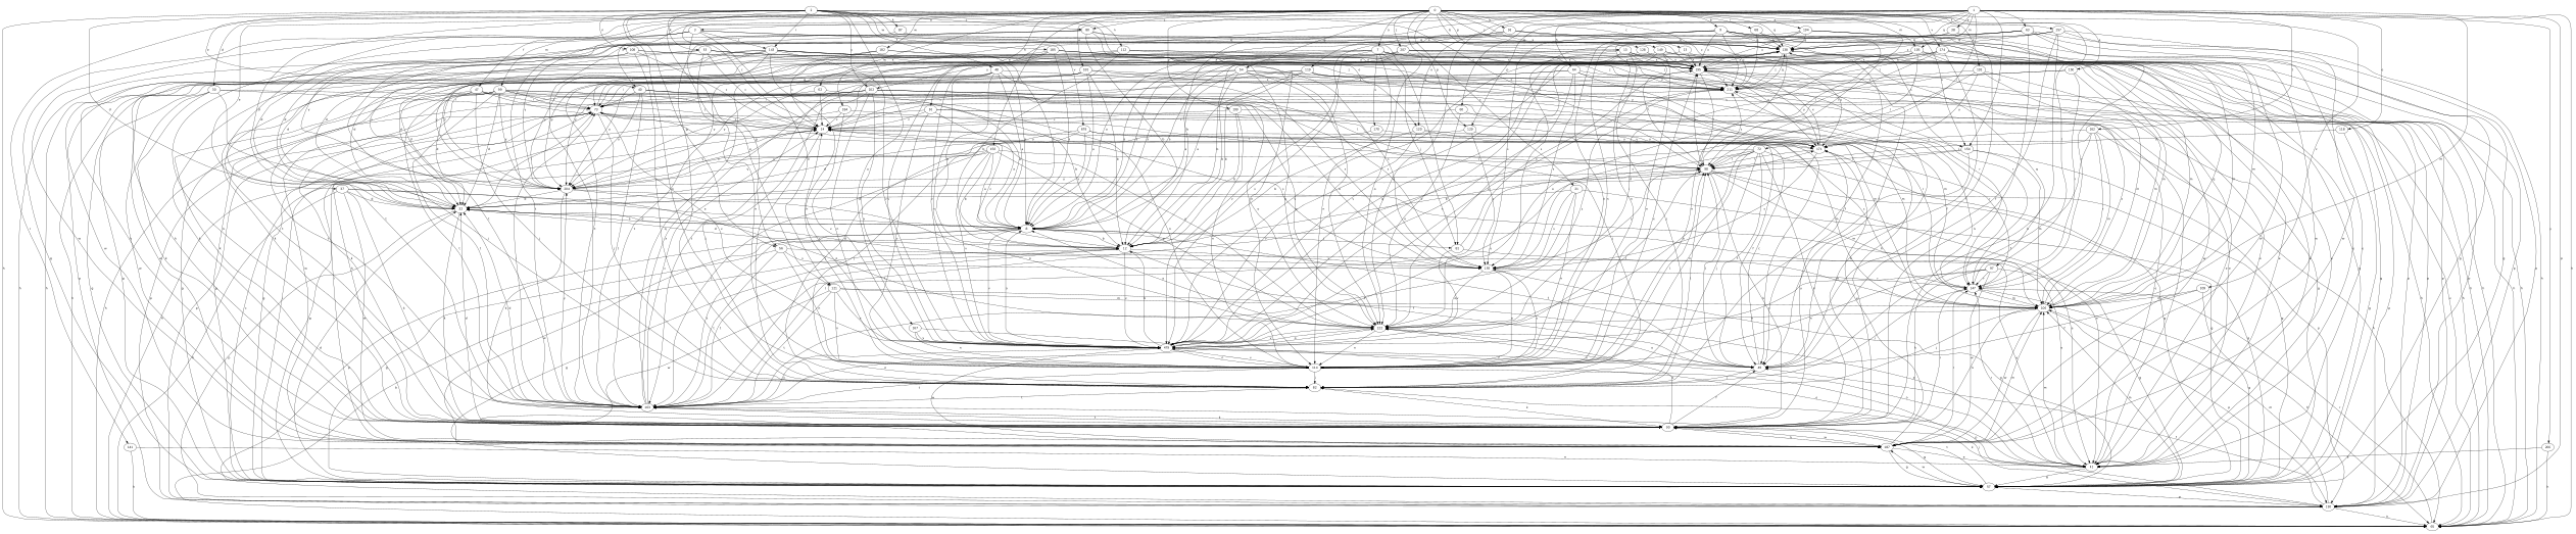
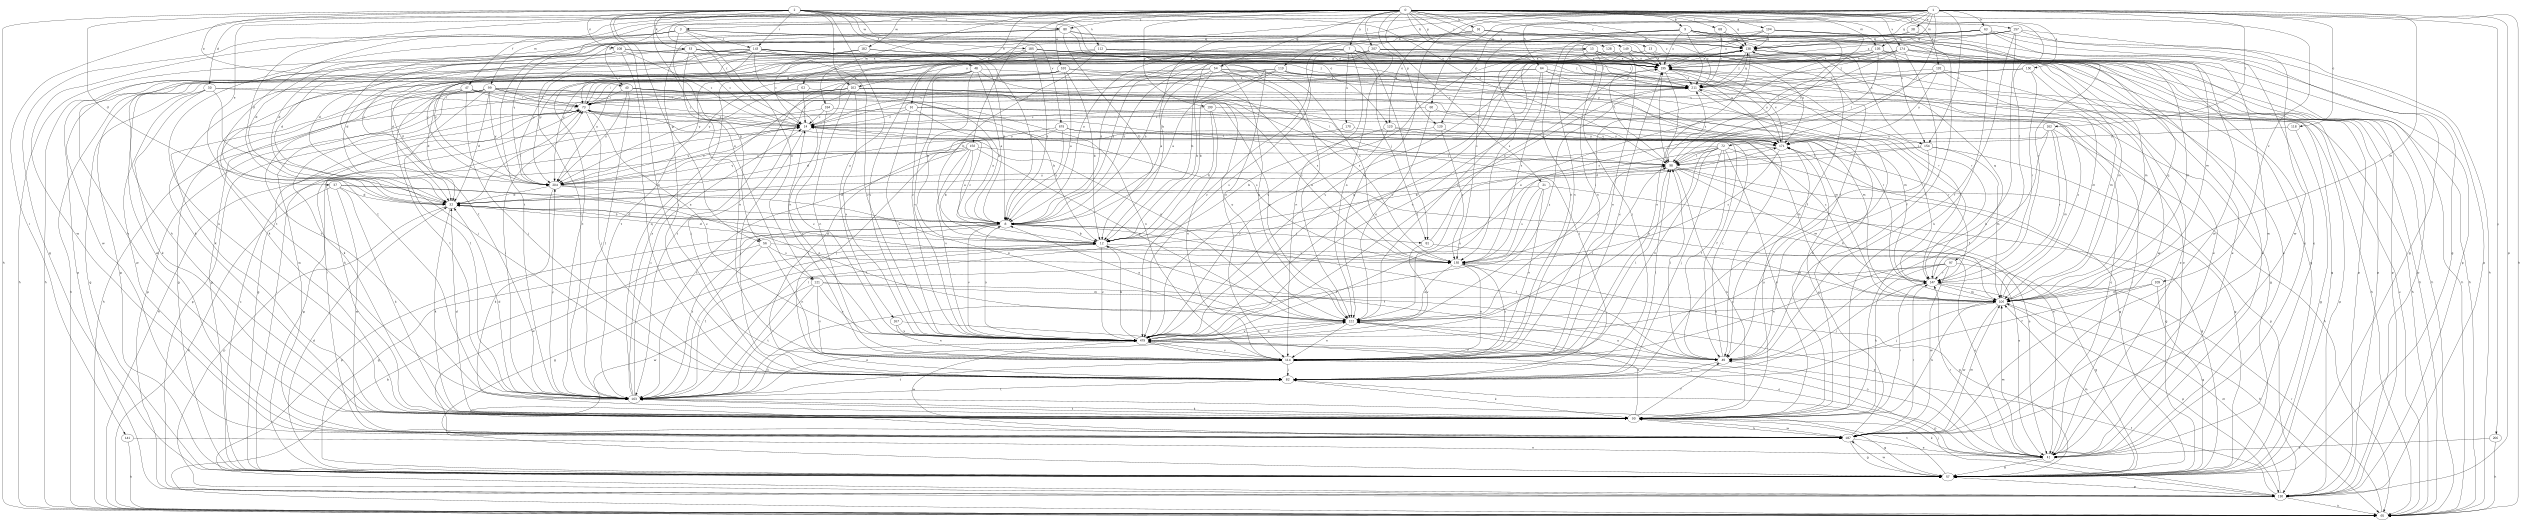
  strict digraph {
    fontname=Nunito
    node [fontname=Nunito]
    edge [fontname=Nunito]
    0
    3
    7
    9
    13
    21
    23
    30
    32
    36
    37
    47
    54
    58
    68
    80
    97
    99
    105
    128
    129
    138
    141
    149
    150
    154
    156
    157
    165
    174
    182
    184
    192
    194
    195
    199
    207
    209
    211
    163
    56
    121
    143
    57
    81
    187
    114
    202
    8
    41
    90
    170
    171
    n54 [label=479]
    130
    49
    155
    106
    98
    82
    122
    204
    73
    24
    65
    n66 [label=12]
    147
    1
    38
    40
    60
    62
    63
    64
    72
    118
    119
    120
    162
    200
    167
    2
    48
    83
-   87
    108
    112
    n88 [label=678]
    185
    0 -> 3 [label=a]
    0 -> 7 [label=a]
    0 -> 9 [label=b]
    0 -> 13 [label=b]
    0 -> 21 [label=c]
    0 -> 23 [label=c]
    0 -> 30 [label=d]
    0 -> 32 [label=d]
    0 -> 36 [label=e]
    0 -> 37 [label=e]
    0 -> 47 [label=f]
    0 -> 54 [label=g]
    0 -> 58 [label=h]
    0 -> 68 [label=i]
    0 -> 80 [label=j]
    0 -> 97 [label=l]
    0 -> 99 [label=m]
    0 -> 105 [label=m]
    0 -> 128 [label=p]
    0 -> 129 [label=p]
    0 -> 138 [label=q]
    0 -> 141 [label=r]
    0 -> 149 [label=s]
    0 -> 150 [label=s]
    0 -> 154 [label=s]
    0 -> 156 [label=t]
    0 -> 157 [label=t]
    0 -> 165 [label=u]
    0 -> 174 [label=v]
    0 -> 182 [label=w]
    0 -> 184 [label=w]
    0 -> 192 [label=x]
    0 -> 194 [label=x]
    0 -> 195 [label=x]
    0 -> 199 [label=y]
    0 -> 207 [label=z]
    0 -> 209 [label=z]
    0 -> 211 [label=z]
    3 -> 138 [label=q]
    3 -> 163 [label=t]
    3 -> 56 [label=g]
    3 -> 121 [label=o]
    3 -> 143 [label=r]
    3 -> 57 [label=g]
    3 -> 81 [label=j]
    3 -> 187 [label=w]
    7 -> 195 [label=x]
    7 -> 81 [label=j]
    7 -> 114 [label=n]
    7 -> 202 [label=y]
    7 -> 8 [label=a]
    7 -> 41 [label=e]
    7 -> 90 [label=k]
    7 -> 170 [label=u]
    7 -> 171 [label=u]
    7 -> n54 [label=v]
    9 -> 32 [label=d]
    9 -> 138 [label=q]
    9 -> 154 [label=s]
    9 -> 195 [label=x]
    9 -> 211 [label=z]
    9 -> 187 [label=w]
    9 -> 114 [label=n]
    9 -> 8 [label=a]
    9 -> 130 [label=p]
    9 -> 49 [label=f]
    9 -> 155 [label=s]
    13 -> 195 [label=x]
    13 -> 163 [label=t]
    13 -> n54 [label=v]
    13 -> 130 [label=p]
    13 -> 106 [label=m]
    13 -> 98 [label=l]
    13 -> 82 [label=j]
    13 -> 122 [label=o]
    21 -> 32 [label=d]
    21 -> 163 [label=t]
    21 -> 57 [label=g]
    21 -> 114 [label=n]
    21 -> 155 [label=s]
    23 -> 195 [label=x]
    23 -> 41 [label=e]
    23 -> 204 [label=y]
    30 -> 57 [label=g]
    30 -> 187 [label=w]
    30 -> 90 [label=k]
    30 -> 106 [label=m]
    30 -> 82 [label=j]
    30 -> 73 [label=i]
    32 -> 8 [label=a]
    32 -> 90 [label=k]
    32 -> 130 [label=p]
    32 -> 73 [label=i]
    36 -> 8 [label=a]
    36 -> 41 [label=e]
    36 -> 90 [label=k]
-   36 -> 114 [label=v]
+   36 -> n54 [label=v]
    36 -> 49 [label=f]
    36 -> 24 [label=c]
    37 -> 32 [label=d]
    37 -> 187 [label=w]
    37 -> 8 [label=a]
    37 -> 90 [label=k]
    37 -> 122 [label=o]
    37 -> 65 [label=h]
    47 -> 32 [label=d]
    47 -> 163 [label=t]
    47 -> 57 [label=g]
    47 -> 106 [label=m]
    47 -> 82 [label=j]
    47 -> 73 [label=i]
    47 -> 24 [label=c]
    54 -> 211 [label=z]
    54 -> 163 [label=t]
    54 -> 8 [label=a]
    54 -> 90 [label=k]
    54 -> 155 [label=s]
    54 -> 106 [label=m]
    54 -> 122 [label=o]
    54 -> n66 [label=b]
    58 -> 138 [label=q]
    58 -> 163 [label=t]
    58 -> 41 [label=e]
    58 -> 122 [label=o]
    58 -> 204 [label=y]
    58 -> 147 [label=r]
    68 -> 138 [label=q]
    68 -> 211 [label=z]
    68 -> 98 [label=l]
    80 -> 32 [label=d]
    80 -> 138 [label=q]
    80 -> 114 [label=n]
    80 -> 90 [label=k]
    80 -> 49 [label=f]
    80 -> 82 [label=j]
    80 -> n66 [label=b]
    97 -> 57 [label=g]
    97 -> 187 [label=w]
    97 -> 114 [label=n]
    97 -> 90 [label=k]
    97 -> n54 [label=v]
    97 -> 147 [label=r]
    99 -> 32 [label=d]
    99 -> 163 [label=t]
    99 -> 57 [label=g]
    99 -> 187 [label=w]
    99 -> 114 [label=n]
    99 -> 90 [label=k]
    99 -> 122 [label=o]
    99 -> 204 [label=y]
    99 -> 73 [label=i]
    99 -> 24 [label=c]
    99 -> n66 [label=b]
    105 -> 195 [label=x]
    105 -> 57 [label=g]
    105 -> n54 [label=v]
    105 -> 130 [label=p]
    105 -> 98 [label=l]
    105 -> 122 [label=i]
    105 -> 73 [label=i]
    105 -> 65 [label=h]
    128 -> 195 [label=x]
    128 -> 130 [label=p]
    128 -> 204 [label=y]
    129 -> 171 [label=u]
    129 -> 155 [label=s]
    129 -> 204 [label=y]
    138 -> 195 [label=x]
    138 -> 211 [label=z]
    138 -> 114 [label=n]
    138 -> 8 [label=a]
    138 -> 49 [label=f]
    138 -> 65 [label=h]
    141 -> 41 [label=e]
    141 -> 65 [label=h]
    149 -> 195 [label=x]
    149 -> 163 [label=t]
    149 -> 114 [label=n]
    149 -> 8 [label=a]
    149 -> 41 [label=e]
    149 -> 65 [label=h]
    150 -> 211 [label=z]
    150 -> 106 [label=m]
    150 -> 24 [label=c]
    150 -> 147 [label=r]
    154 -> 32 [label=d]
    154 -> 130 [label=p]
    154 -> 106 [label=m]
    154 -> 98 [label=l]
    154 -> 82 [label=j]
    156 -> 163 [label=t]
    156 -> 57 [label=g]
    156 -> 8 [label=a]
    156 -> n54 [label=v]
    156 -> 98 [label=l]
    156 -> 122 [label=o]
    156 -> 204 [label=y]
    156 -> n66 [label=b]
    157 -> 138 [label=q]
    157 -> 195 [label=x]
    157 -> 187 [label=w]
    157 -> 90 [label=k]
    157 -> 49 [label=f]
    157 -> 155 [label=s]
    157 -> 65 [label=h]
    165 -> 211 [label=z]
    165 -> 57 [label=g]
    165 -> 187 [label=w]
    165 -> 8 [label=a]
    165 -> 204 [label=y]
    165 -> n66 [label=b]
    165 -> 147 [label=r]
    174 -> 195 [label=x]
    174 -> 211 [label=z]
    174 -> n54 [label=v]
    174 -> 130 [label=p]
    174 -> 49 [label=f]
    174 -> 106 [label=m]
    174 -> 122 [label=o]
    174 -> 65 [label=h]
    182 -> 195 [label=x]
    182 -> 211 [label=z]
    182 -> 90 [label=k]
    182 -> 73 [label=i]
    182 -> 24 [label=c]
    184 -> n54 [label=v]
    184 -> 98 [label=l]
    184 -> 24 [label=c]
    184 -> 65 [label=h]
    192 -> 211 [label=z]
    192 -> 41 [label=e]
    192 -> 171 [label=u]
    192 -> 155 [label=s]
    192 -> 106 [label=m]
    194 -> 32 [label=d]
    194 -> 138 [label=q]
    194 -> 195 [label=x]
    194 -> 187 [label=w]
    194 -> 114 [label=n]
    194 -> 106 [label=m]
    194 -> 98 [label=l]
    195 -> 211 [label=z]
    195 -> 187 [label=w]
    195 -> 171 [label=u]
    195 -> 98 [label=l]
    195 -> 65 [label=h]
    199 -> 114 [label=n]
    199 -> 130 [label=p]
    199 -> 24 [label=c]
    199 -> n66 [label=b]
    207 -> 32 [label=d]
    207 -> 195 [label=x]
    207 -> 211 [label=z]
    207 -> 8 [label=a]
    207 -> 171 [label=u]
    207 -> 106 [label=m]
    207 -> 122 [label=o]
    207 -> 204 [label=y]
    207 -> n66 [label=b]
    209 -> 57 [label=g]
    209 -> 49 [label=f]
    209 -> 106 [label=m]
    211 -> 138 [label=q]
    211 -> 57 [label=g]
    211 -> 90 [label=k]
    211 -> 73 [label=i]
    163 -> 32 [label=d]
    163 -> 138 [label=q]
    163 -> 195 [label=x]
    163 -> 90 [label=k]
    163 -> n54 [label=v]
    163 -> 98 [label=l]
    163 -> 122 [label=o]
    163 -> 204 [label=y]
    163 -> 73 [label=i]
    163 -> 24 [label=c]
    56 -> 163 [label=t]
    56 -> 57 [label=g]
    56 -> 114 [label=n]
    56 -> 41 [label=e]
    56 -> 155 [label=s]
    121 -> 163 [label=t]
    121 -> 187 [label=w]
    121 -> 114 [label=n]
    121 -> 41 [label=e]
    121 -> n54 [label=v]
    121 -> 106 [label=m]
    143 -> 32 [label=d]
    143 -> 195 [label=x]
    143 -> 211 [label=z]
    143 -> 163 [label=t]
    143 -> 114 [label=n]
    143 -> 8 [label=a]
    143 -> 90 [label=k]
    143 -> n54 [label=v]
    143 -> 122 [label=o]
    143 -> 204 [label=y]
    143 -> 65 [label=h]
    57 -> 32 [label=d]
    57 -> 163 [label=t]
    57 -> 187 [label=w]
    57 -> 130 [label=p]
    57 -> 106 [label=m]
    57 -> 73 [label=i]
    57 -> 24 [label=c]
    81 -> 195 [label=x]
    81 -> n54 [label=v]
    81 -> 106 [label=m]
    187 -> 57 [label=g]
    187 -> 41 [label=e]
    187 -> 90 [label=k]
    187 -> 171 [label=u]
    187 -> 106 [label=m]
    187 -> 73 [label=i]
    187 -> 147 [label=r]
    114 -> 195 [label=x]
    114 -> 163 [label=t]
    114 -> n54 [label=v]
    114 -> 130 [label=p]
    114 -> 155 [label=s]
    114 -> 98 [label=l]
    114 -> 82 [label=j]
    202 -> 114 [label=n]
    202 -> n54 [label=v]
    202 -> 130 [label=p]
    202 -> 98 [label=l]
    202 -> 82 [label=j]
    202 -> 122 [label=o]
    202 -> 73 [label=i]
    202 -> 65 [label=h]
    202 -> 147 [label=r]
    8 -> 32 [label=d]
    8 -> 163 [label=t]
    8 -> 81 [label=j]
    8 -> 187 [label=w]
    8 -> 41 [label=e]
    8 -> n54 [label=v]
    8 -> 130 [label=p]
    8 -> 49 [label=f]
    8 -> n66 [label=b]
    41 -> 57 [label=g]
    41 -> 90 [label=k]
    41 -> 106 [label=m]
    41 -> 122 [label=o]
    41 -> 73 [label=i]
    41 -> 147 [label=r]
    90 -> 32 [label=d]
    90 -> 163 [label=t]
    90 -> 57 [label=g]
    90 -> 187 [label=w]
    90 -> 171 [label=u]
    90 -> 49 [label=f]
    90 -> 122 [label=o]
    90 -> 147 [label=r]
    170 -> 171 [label=u]
    170 -> 82 [label=j]
    171 -> 195 [label=x]
    171 -> 57 [label=g]
    171 -> 155 [label=s]
    171 -> 98 [label=l]
    n54 -> 138 [label=q]
    n54 -> 211 [label=z]
    n54 -> 187 [label=w]
    n54 -> 114 [label=n]
    n54 -> 8 [label=a]
    n54 -> 171 [label=u]
    n54 -> 49 [label=f]
    n54 -> 98 [label=l]
    n54 -> 122 [label=o]
    n54 -> 24 [label=c]
    n54 -> n66 [label=b]
    130 -> 49 [label=f]
    130 -> 106 [label=m]
    130 -> 82 [label=j]
    130 -> 65 [label=h]
    49 -> n54 [label=v]
    49 -> 98 [label=l]
    49 -> 82 [label=j]
    49 -> 122 [label=o]
    49 -> 24 [label=c]
    155 -> 32 [label=d]
    155 -> 57 [label=g]
    155 -> 114 [label=n]
    155 -> 122 [label=o]
    155 -> 147 [label=r]
    106 -> 138 [label=q]
    106 -> 211 [label=z]
    106 -> 187 [label=w]
    106 -> 90 [label=k]
    106 -> 130 [label=p]
    106 -> 82 [label=j]
    106 -> 122 [label=o]
    98 -> 195 [label=x]
    98 -> 211 [label=z]
    98 -> 57 [label=g]
    98 -> 41 [label=e]
    98 -> 90 [label=k]
    98 -> 155 [label=s]
    98 -> 106 [label=m]
    98 -> 204 [label=y]
    82 -> 163 [label=t]
    82 -> 90 [label=k]
    82 -> 98 [label=l]
    122 -> 211 [label=z]
    122 -> 114 [label=n]
    122 -> 8 [label=a]
    122 -> n54 [label=v]
    204 -> 32 [label=d]
    204 -> 41 [label=e]
    204 -> 90 [label=k]
    204 -> 122 [label=o]
    204 -> 24 [label=c]
    73 -> 138 [label=q]
    73 -> 57 [label=g]
    73 -> n54 [label=v]
    73 -> 130 [label=p]
    73 -> 155 [label=s]
    73 -> 82 [label=j]
    73 -> 122 [label=o]
    73 -> 24 [label=c]
    24 -> 171 [label=u]
    24 -> 82 [label=j]
    24 -> 204 [label=y]
    65 -> 195 [label=x]
    65 -> n66 [label=b]
    65 -> 147 [label=r]
    n66 -> 32 [label=d]
    n66 -> 163 [label=t]
    n66 -> 57 [label=g]
    n66 -> n54 [label=v]
    n66 -> 49 [label=f]
    n66 -> 155 [label=s]
    n66 -> 24 [label=c]
    147 -> 138 [label=q]
    147 -> 106 [label=m]
    147 -> 82 [label=j]
    147 -> 24 [label=c]
    147 -> 65 [label=h]
    1 -> 105 [label=m]
    1 -> 129 [label=p]
    1 -> 138 [label=q]
    1 -> 154 [label=s]
    1 -> 163 [label=t]
    1 -> 130 [label=p]
    1 -> 106 [label=m]
    1 -> 65 [label=h]
    1 -> n66 [label=b]
    1 -> 38 [label=e]
    1 -> 40 [label=e]
    1 -> 60 [label=h]
    1 -> 62 [label=h]
    1 -> 63 [label=h]
    1 -> 64 [label=h]
    1 -> 72 [label=i]
    1 -> 118 [label=o]
    1 -> 119 [label=o]
    1 -> 120 [label=o]
    1 -> 162 [label=t]
    1 -> 200 [label=y]
    38 -> 138 [label=q]
    38 -> 57 [label=g]
    38 -> 114 [label=n]
    40 -> 163 [label=t]
    40 -> 8 [label=a]
    40 -> 155 [label=s]
    40 -> 204 [label=y]
    40 -> 73 [label=i]
    40 -> 147 [label=r]
    60 -> 122 [label=o]
    60 -> 24 [label=c]
    60 -> 147 [label=r]
    62 -> 82 [label=j]
    62 -> 73 [label=i]
    62 -> 24 [label=c]
    63 -> 138 [label=q]
    63 -> 163 [label=t]
    63 -> 57 [label=g]
    63 -> 41 [label=e]
    63 -> 90 [label=k]
    63 -> n54 [label=v]
    63 -> 130 [label=p]
    63 -> 24 [label=c]
    64 -> 211 [label=z]
    64 -> 163 [label=t]
    64 -> 57 [label=g]
    64 -> 90 [label=k]
    64 -> n54 [label=v]
    64 -> 155 [label=s]
    64 -> 204 [label=y]
    72 -> 163 [label=t]
    72 -> 57 [label=g]
    72 -> 114 [label=n]
    72 -> 90 [label=k]
    72 -> 49 [label=f]
    72 -> 98 [label=l]
    72 -> 82 [label=j]
    72 -> 122 [label=o]
    72 -> n66 [label=b]
    118 -> 57 [label=g]
    118 -> 171 [label=u]
    119 -> 211 [label=z]
    119 -> 8 [label=a]
    119 -> 41 [label=e]
    119 -> 204 [label=y]
    119 -> 24 [label=c]
    119 -> 65 [label=h]
    119 -> n66 [label=b]
    120 -> 171 [label=u]
    120 -> n54 [label=v]
    120 -> 106 [label=m]
    120 -> n66 [label=b]
    162 -> 171 [label=u]
    162 -> 49 [label=f]
    162 -> 106 [label=m]
    162 -> 98 [label=l]
    162 -> 65 [label=h]
    162 -> 147 [label=r]
    200 -> 41 [label=e]
    200 -> 65 [label=h]
    167 -> 114 [label=n]
    167 -> 41 [label=e]
    167 -> n54 [label=v]
    2 -> 32 [label=d]
    2 -> 80 [label=j]
    2 -> 56 [label=g]
    2 -> 121 [label=o]
    2 -> 143 [label=r]
    2 -> 114 [label=n]
    2 -> 202 [label=y]
    2 -> 98 [label=l]
    2 -> 24 [label=c]
    2 -> 65 [label=h]
    2 -> 40 [label=e]
    2 -> 120 [label=o]
    2 -> 167 [label=u]
    2 -> 48 [label=f]
    2 -> 83 [label=k]
-   2 -> 87 [label=k]
    2 -> 108 [label=n]
    2 -> 112 [label=n]
    2 -> n88 [label=v]
    2 -> 185 [label=w]
    48 -> 32 [label=d]
    48 -> 211 [label=z]
    48 -> 8 [label=a]
    48 -> n54 [label=v]
    48 -> 155 [label=s]
    48 -> 73 [label=i]
    48 -> 65 [label=h]
    48 -> n66 [label=b]
    83 -> 32 [label=d]
    83 -> 195 [label=x]
    83 -> 114 [label=n]
    83 -> 8 [label=a]
    83 -> 171 [label=u]
    83 -> 204 [label=y]
    83 -> 24 [label=c]
-   87 -> 138 [label=q]
-   87 -> 204 [label=y]
    108 -> 195 [label=x]
    108 -> 41 [label=e]
    108 -> 130 [label=p]
    108 -> 82 [label=j]
    108 -> 24 [label=c]
    108 -> 65 [label=h]
    112 -> 195 [label=x]
    112 -> 211 [label=z]
    112 -> 187 [label=w]
    112 -> n54 [label=v]
    112 -> n66 [label=b]
    112 -> 147 [label=r]
    n88 -> 32 [label=d]
    n88 -> 8 [label=a]
    n88 -> 171 [label=u]
    n88 -> 49 [label=f]
    n88 -> 82 [label=j]
    185 -> 195 [label=x]
    185 -> 8 [label=a]
    185 -> 90 [label=k]
    185 -> n54 [label=v]
    185 -> 155 [label=s]
    185 -> 204 [label=y]
    185 -> 147 [label=r]
  }
